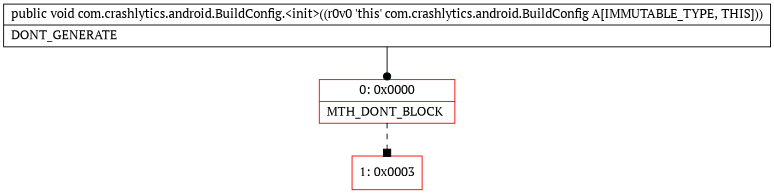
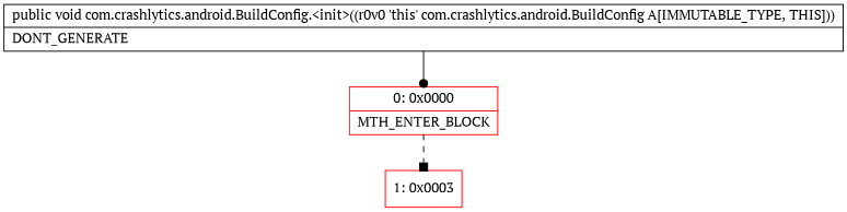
  digraph {
    fontname="PT Serif"
    node [color=red shape=record fontname="PT Serif"]
    edge [fontname="PT Serif"]
-   n1 [label="{0\:\ 0x0000|MTH_DONT_BLOCK\l}"]
+   n1 [label="{0\:\ 0x0000|MTH_ENTER_BLOCK\l}"]
    n2 [label="{1\:\ 0x0003}"]
    n3 [label="{public void com.crashlytics.android.BuildConfig.\<init\>((r0v0 'this' com.crashlytics.android.BuildConfig A[IMMUTABLE_TYPE, THIS]))  | DONT_GENERATE\l}" color=""]
    subgraph cluster_1 {
      label="R(0)"
    }
    n1 -> n2 [style=dashed arrowhead=box]
    n3 -> n1 [style=solid arrowhead=dot]
  }
